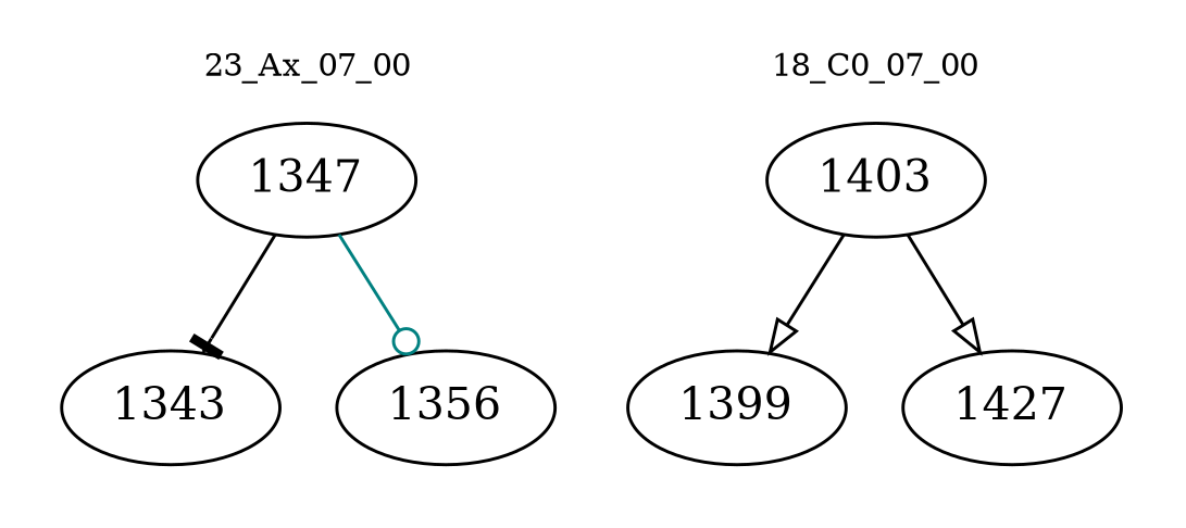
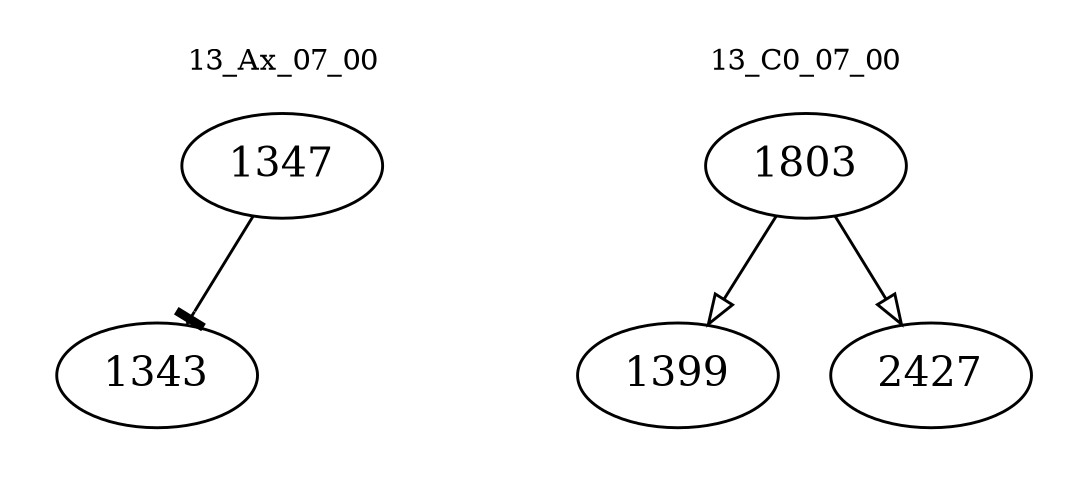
  digraph {
    node [color=black]
    edge [arrowhead=onormal color=black]
    n1 [label=1347]
    n2 [label=1343]
-   n3 [label=1356]
-   n4 [label=1403]
+   n4 [label=1803]
    n5 [label=1399]
-   n6 [label=1427]
+   n6 [label=2427]
    subgraph cluster_1 {
      color=white
      fontsize=10
-     label="23_Ax_07_00"
+     label="13_Ax_07_00"
      n1
      n2
-     n3
    }
    subgraph cluster_2 {
      color=white
      fontsize=10
-     label="18_C0_07_00"
+     label="13_C0_07_00"
      n4
      n5
      n6
    }
    n1 -> n2 [arrowhead=tee]
-   n1 -> n3 [arrowhead=odot color=teal]
    n4 -> n5
    n4 -> n6
  }
